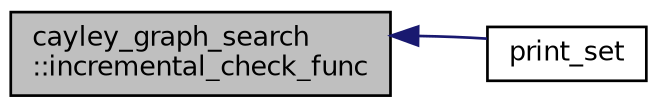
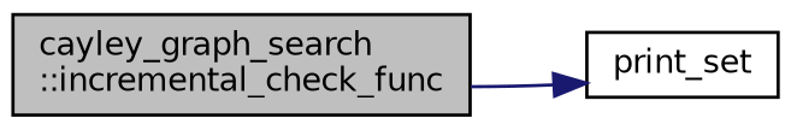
  digraph {
    rankdir=LR
    node [color=black fontname=Helvetica fontsize=10 shape=record style=filled]
    n1 [fillcolor=grey75 fontcolor=black height=0.2 label="cayley_graph_search\l::incremental_check_func" width=0.4]
    n2 [fillcolor=white height=0.2 label=print_set width=0.4]
-   n2 -> n1 [color=midnightblue fontname=Helvetica fontsize=10 labelfontname=Helvetica labelfontsize=10 style=solid]
+   n1 -> n2 [color=midnightblue fontname=Helvetica fontsize=10 labelfontname=Helvetica labelfontsize=10 style=solid]
  }
